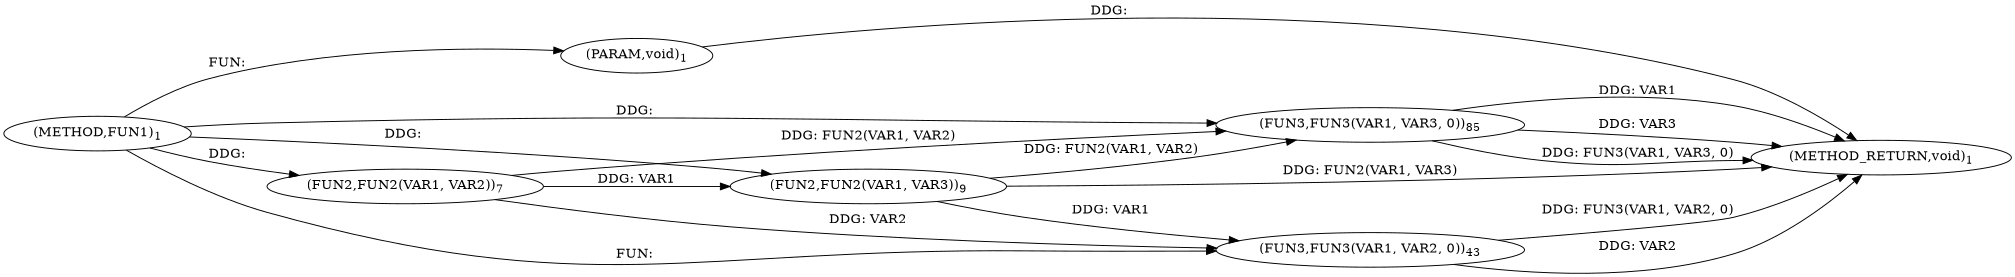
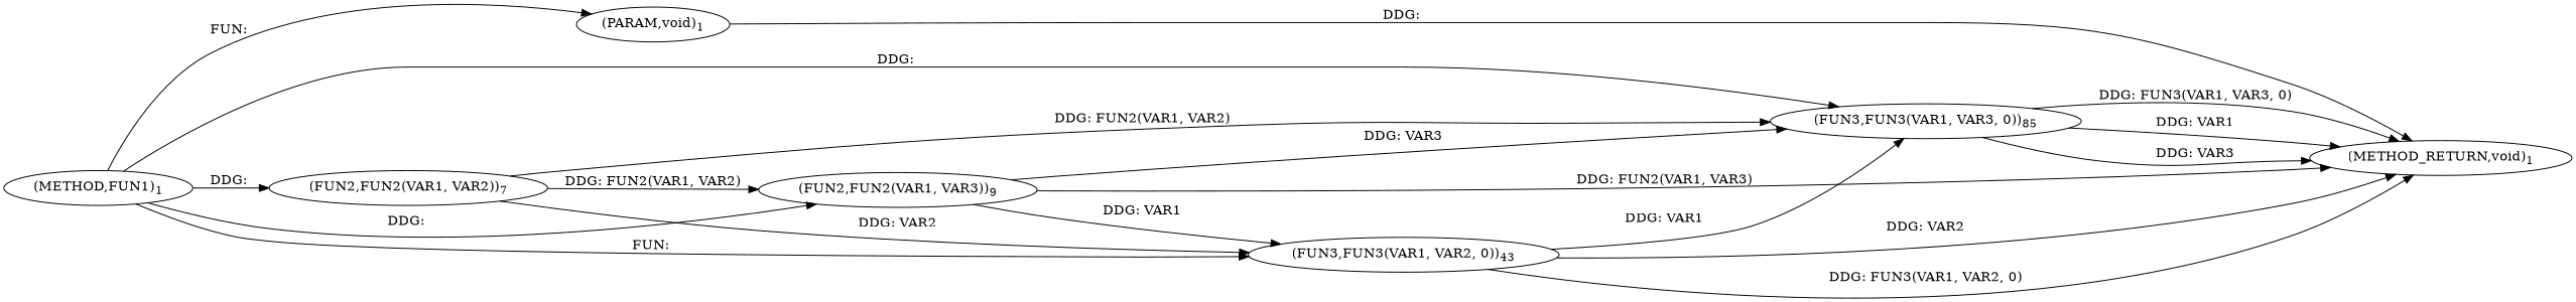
  digraph {
    rankdir=LR
    n1 [label=<(METHOD,FUN1)<SUB>1</SUB>>]
    n2 [label=<(PARAM,void)<SUB>1</SUB>>]
    n3 [label=<(FUN2,FUN2(VAR1, VAR2))<SUB>7</SUB>>]
    n4 [label=<(FUN2,FUN2(VAR1, VAR3))<SUB>9</SUB>>]
    n5 [label=<(FUN3,FUN3(VAR1, VAR2, 0))<SUB>43</SUB>>]
    n6 [label=<(FUN3,FUN3(VAR1, VAR3, 0))<SUB>85</SUB>>]
    n7 [label=<(METHOD_RETURN,void)<SUB>1</SUB>>]
    n1 -> n2 [label="FUN: "]
    n1 -> n3 [label="DDG: "]
    n1 -> n4 [label="DDG: "]
    n1 -> n5 [label="FUN: "]
    n1 -> n6 [label="DDG: "]
    n2 -> n7 [label="DDG: "]
-   n3 -> n4 [label="DDG: VAR1"]
+   n3 -> n4 [label="DDG: FUN2(VAR1, VAR2)"]
    n3 -> n5 [label="DDG: VAR2"]
    n3 -> n6 [label="DDG: FUN2(VAR1, VAR2)"]
    n4 -> n5 [label="DDG: VAR1"]
-   n4 -> n6 [label="DDG: FUN2(VAR1, VAR2)"]
+   n4 -> n6 [label="DDG: VAR3"]
    n4 -> n7 [label="DDG: FUN2(VAR1, VAR3)"]
+   n5 -> n6 [label="DDG: VAR1"]
    n5 -> n7 [label="DDG: VAR2"]
    n5 -> n7 [label="DDG: FUN3(VAR1, VAR2, 0)"]
    n6 -> n7 [label="DDG: VAR1"]
    n6 -> n7 [label="DDG: VAR3"]
    n6 -> n7 [label="DDG: FUN3(VAR1, VAR3, 0)"]
  }
